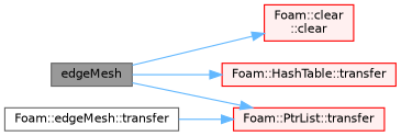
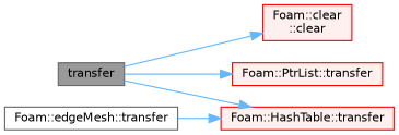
  digraph {
    rankdir=LR
    node [color=red fillcolor="#FFF0F0" fontname=Helvetica fontsize=10 shape=box style=filled]
    edge [color=steelblue1 fontname=Helvetica fontsize=10 labelfontname=Helvetica labelfontsize=10 style=solid]
-   n1 [color=gray40 fillcolor=grey60 fontcolor=black height=0.2 label=edgeMesh width=0.4]
+   n1 [color=gray40 fillcolor=grey60 fontcolor=black height=0.2 label=transfer width=0.4]
    n2 [height=0.2 label="Foam::clear\l::clear" width=0.4]
    n3 [height=0.2 label="Foam::PtrList::transfer" width=0.4]
    n4 [height=0.2 label="Foam::HashTable::transfer" width=0.4]
    n5 [color=grey40 fillcolor=white height=0.2 label="Foam::edgeMesh::transfer" width=0.4]
    n1 -> n2
    n1 -> n3
    n1 -> n4
-   n5 -> n3
+   n5 -> n4
  }
